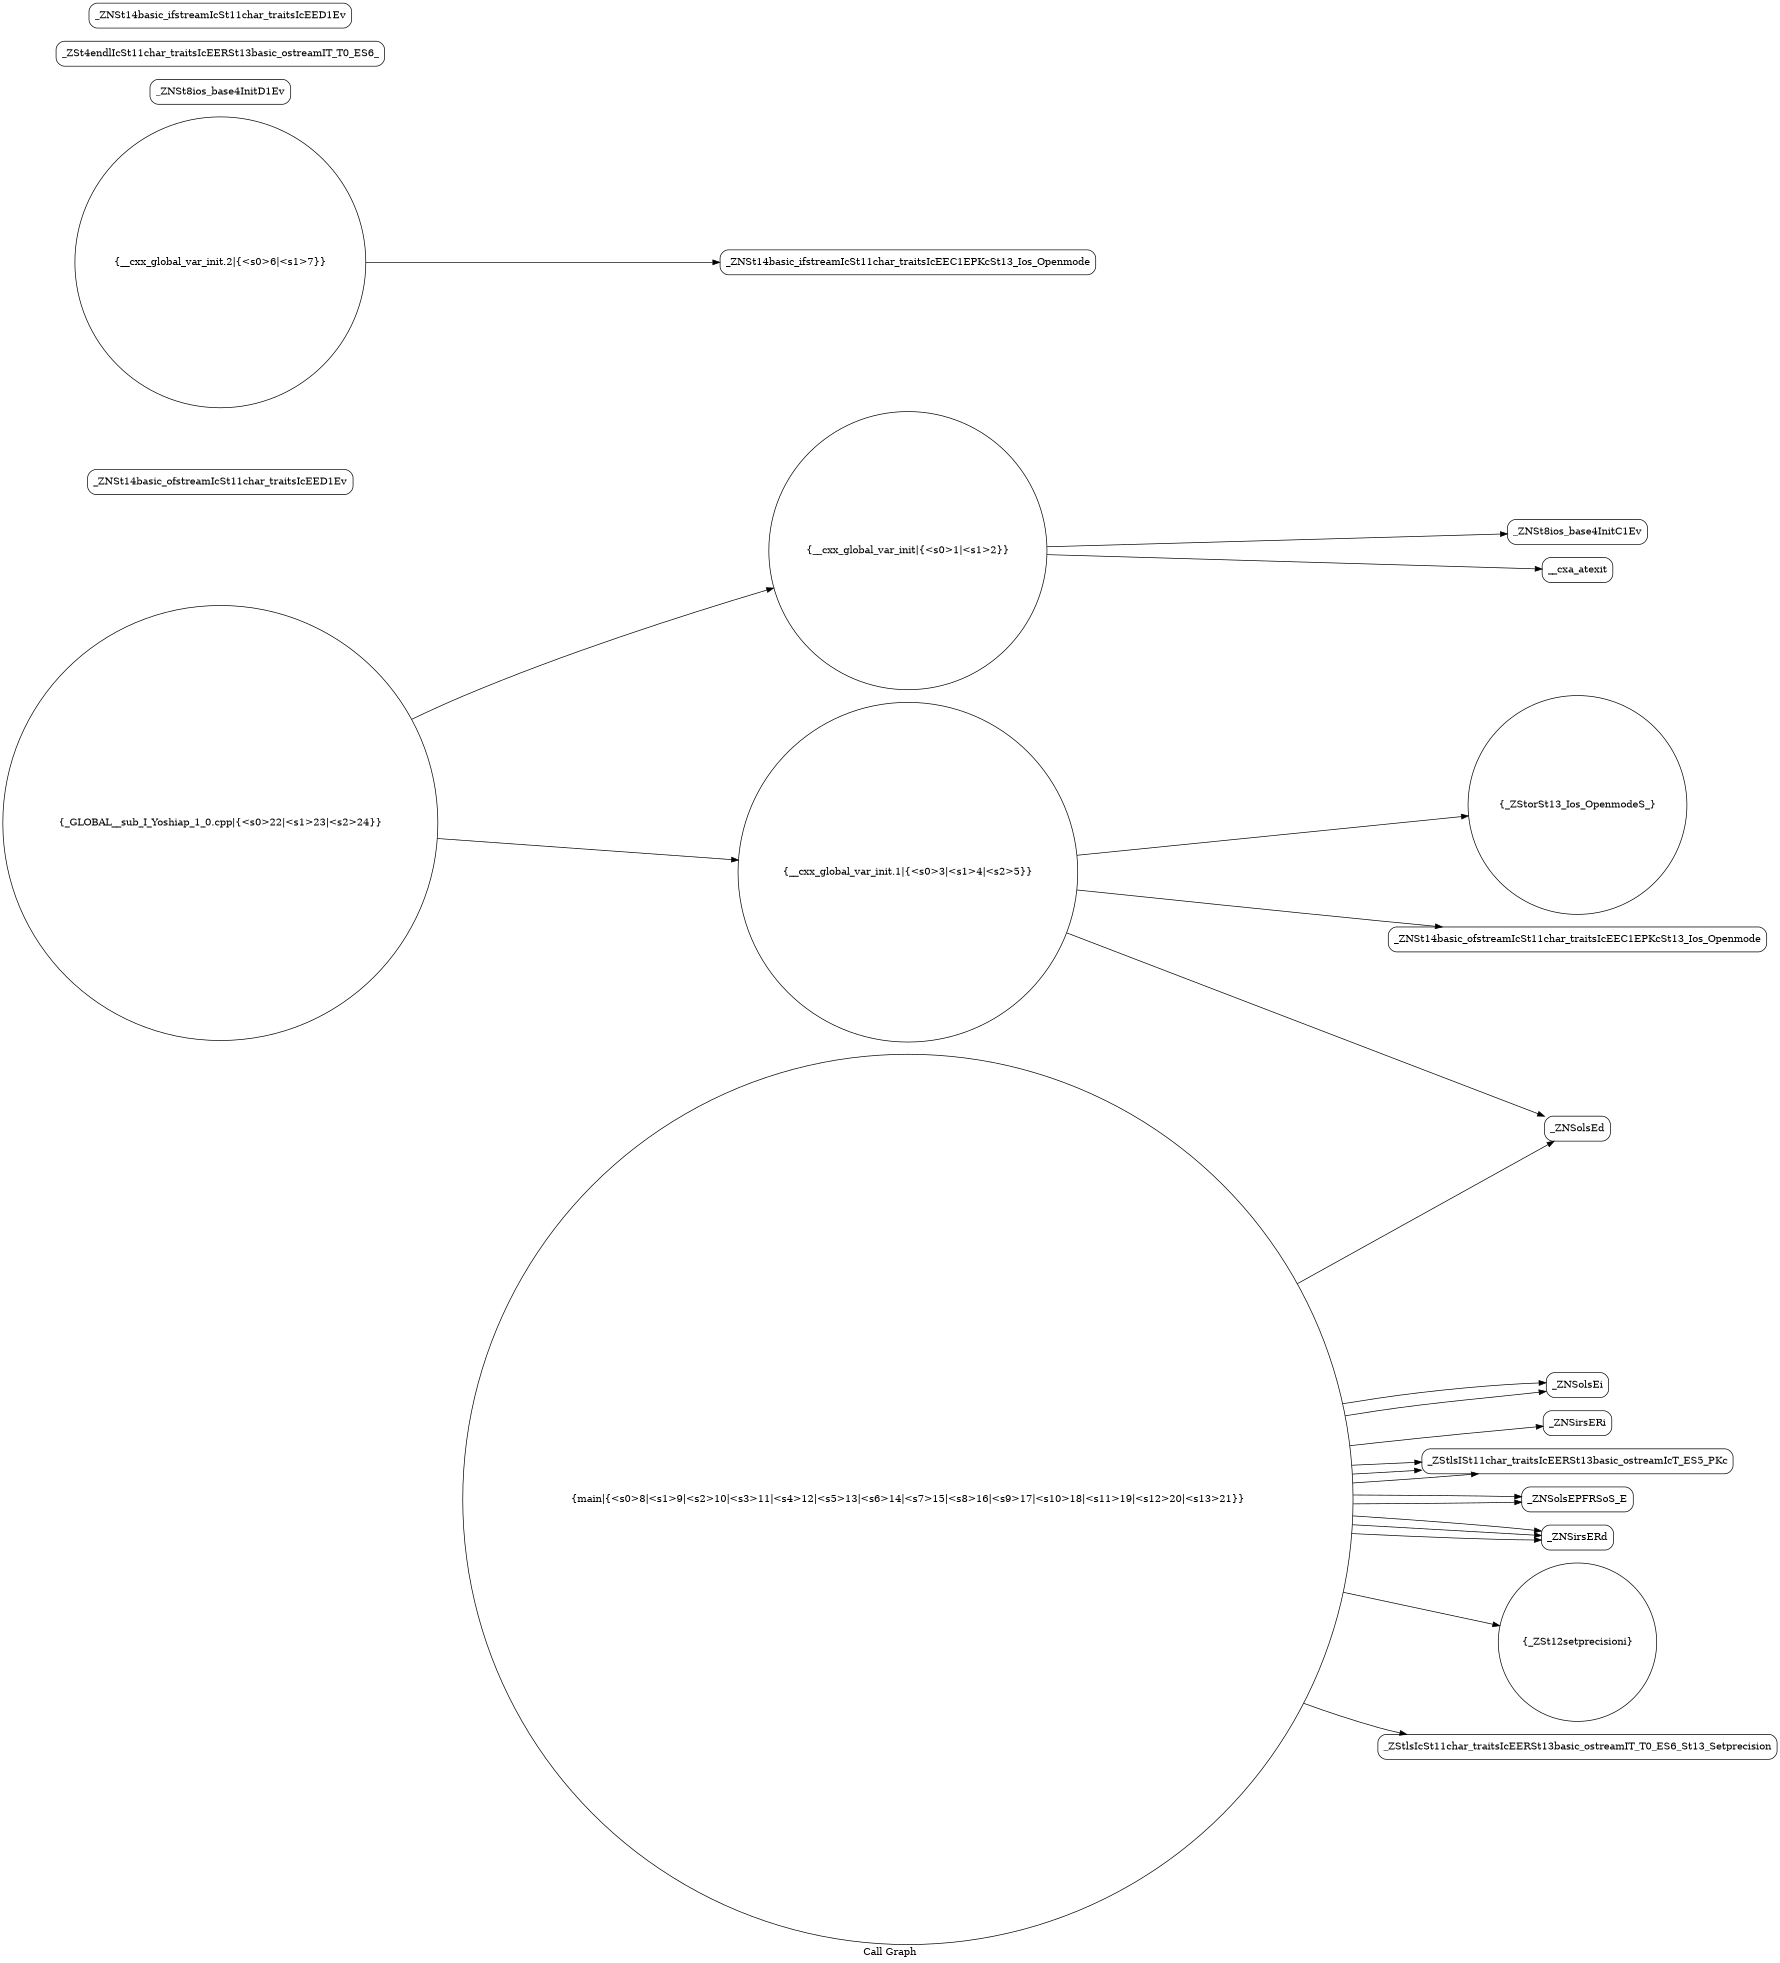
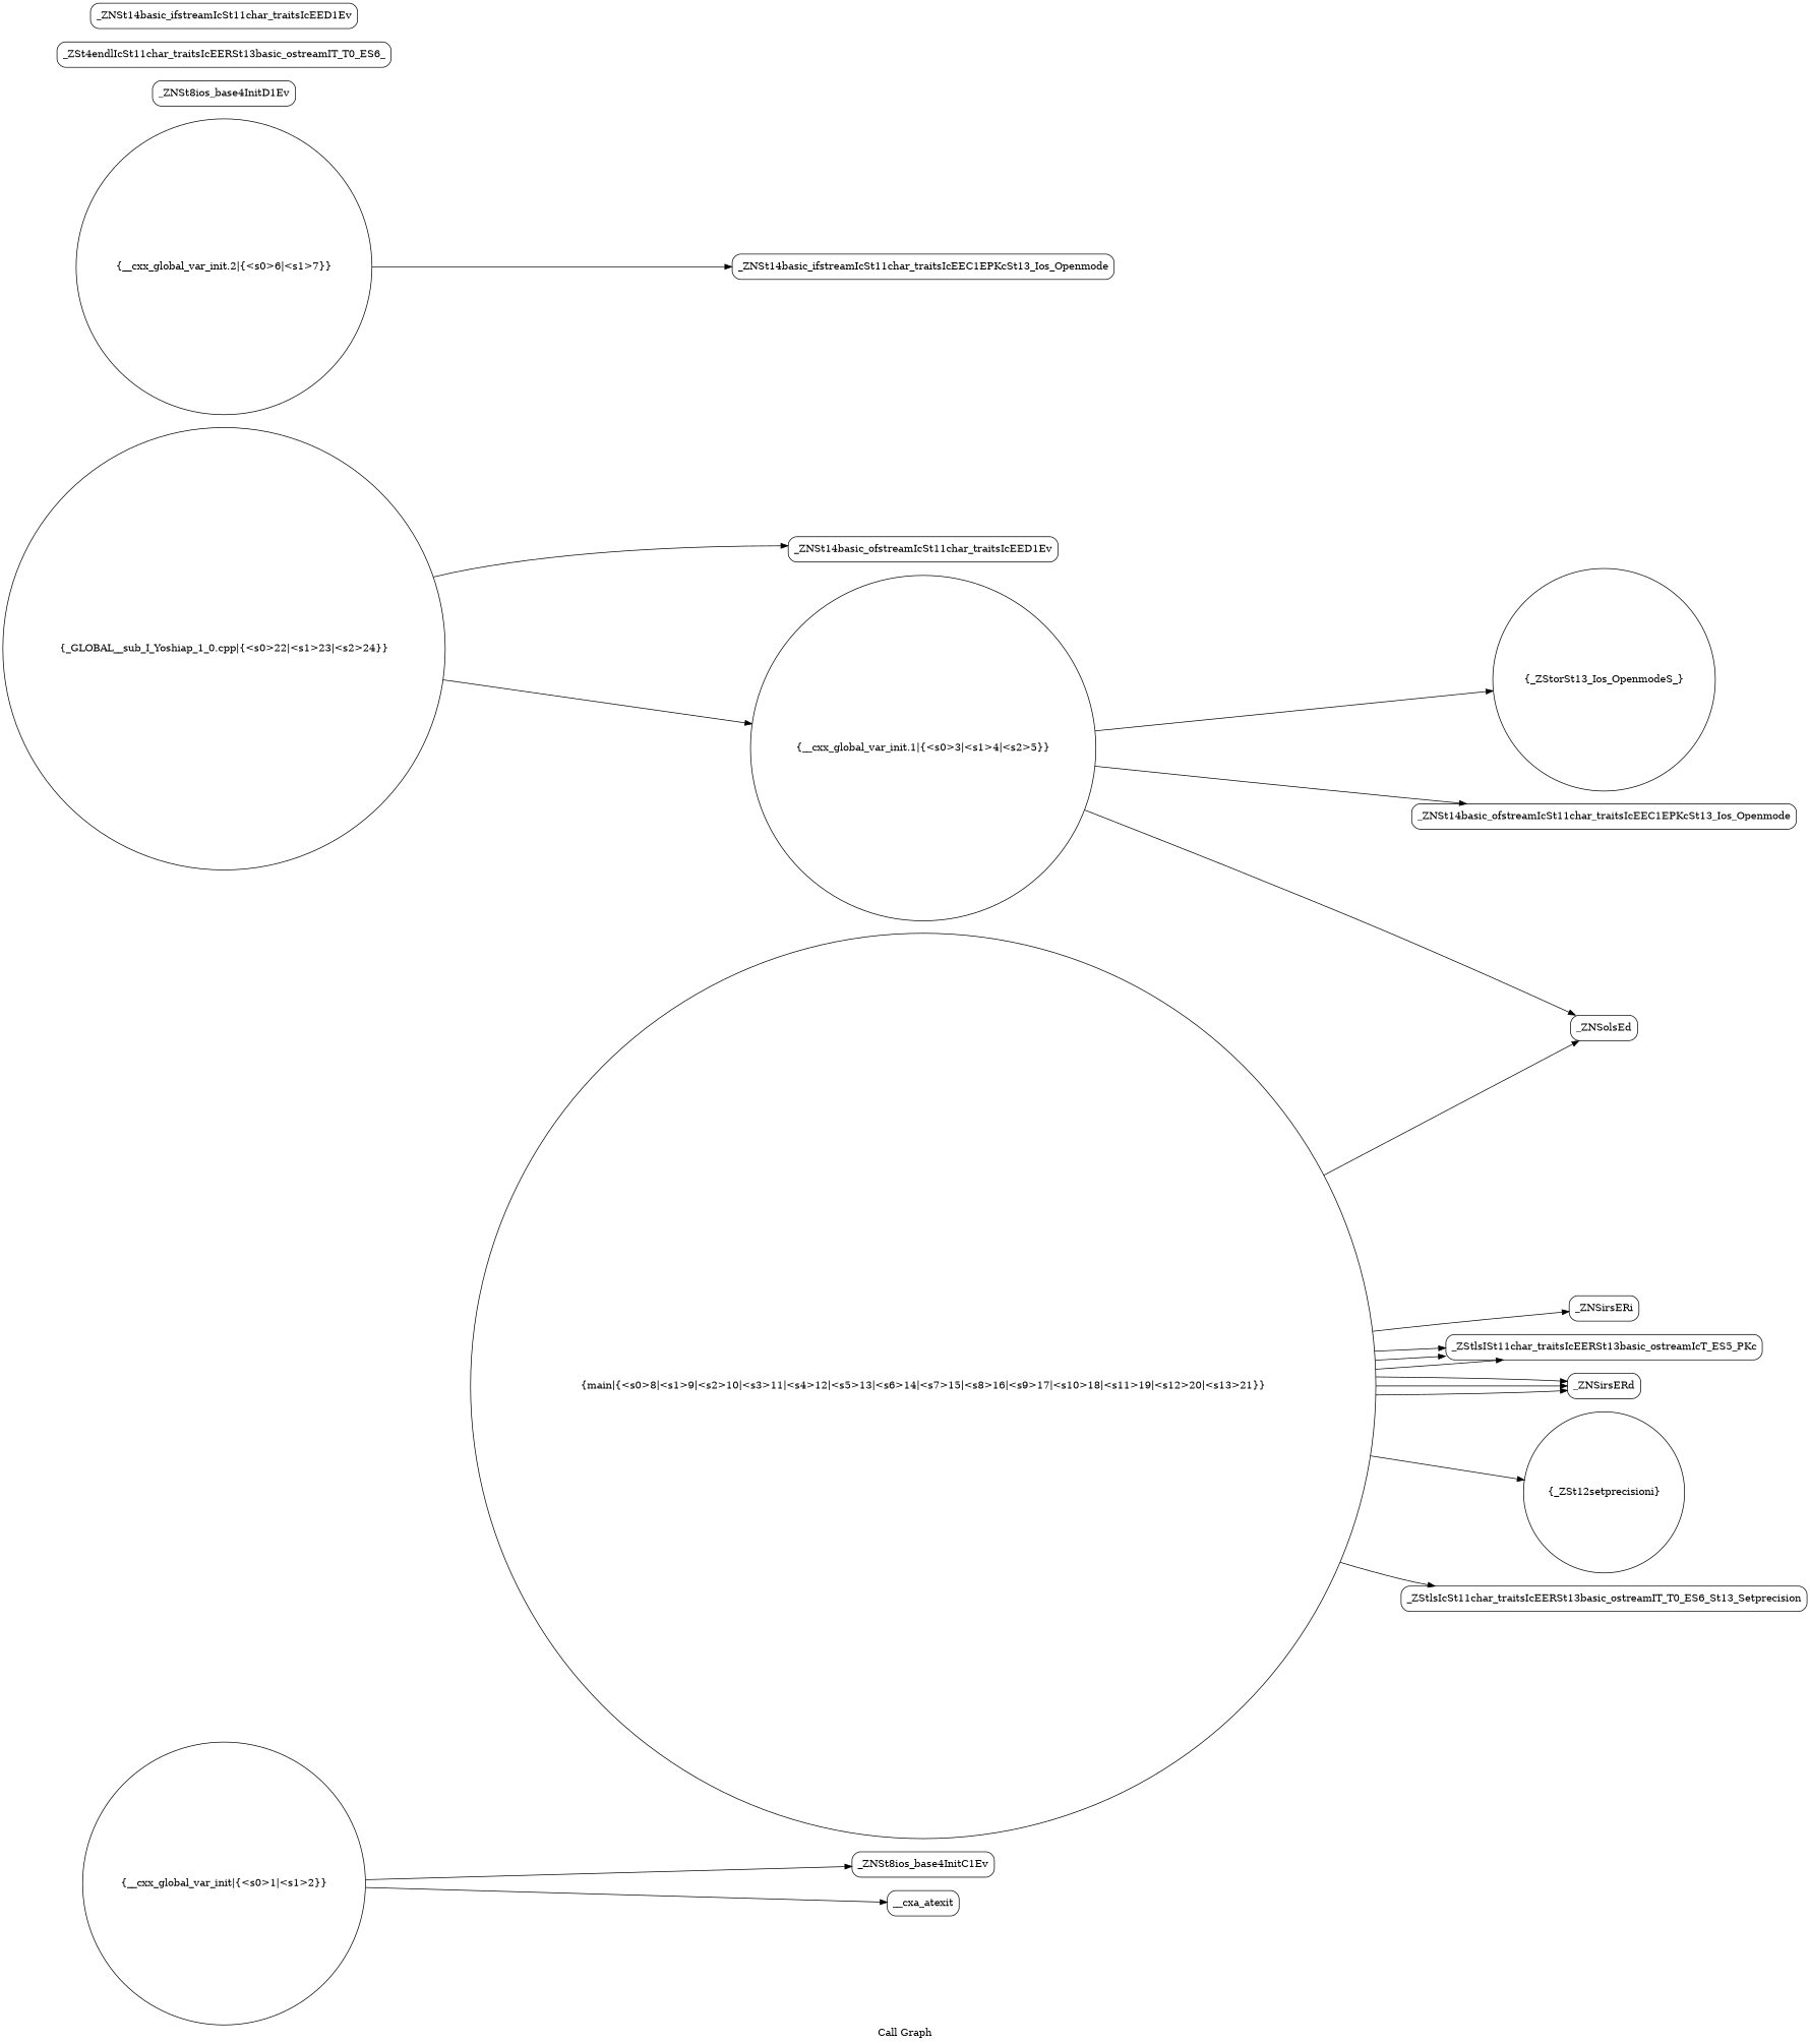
  digraph {
    label="Call Graph"
    rankdir=LR
    node [shape=Mrecord]
    edge [color=black tailport=s0]
    n1 [label="{__cxx_global_var_init|{<s0>1|<s1>2}}" shape=circle]
    n2 [label="{_ZNSt8ios_base4InitC1Ev}"]
    n3 [label="{__cxa_atexit}"]
    n4 [label="{_ZNSt14basic_ofstreamIcSt11char_traitsIcEED1Ev}"]
-   n5 [label="{_ZNSolsEi}"]
    n6 [label="{_GLOBAL__sub_I_Yoshiap_1_0.cpp|{<s0>22|<s1>23|<s2>24}}" shape=circle]
    n7 [label="{__cxx_global_var_init.1|{<s0>3|<s1>4|<s2>5}}" shape=circle]
    n8 [label="{_ZStorSt13_Ios_OpenmodeS_}" shape=circle]
    n9 [label="{_ZNSt14basic_ofstreamIcSt11char_traitsIcEEC1EPKcSt13_Ios_Openmode}"]
    n10 [label="{_ZNSolsEd}"]
    n11 [label="{__cxx_global_var_init.2|{<s0>6|<s1>7}}" shape=circle]
    n12 [label="{_ZNSt14basic_ifstreamIcSt11char_traitsIcEEC1EPKcSt13_Ios_Openmode}"]
    n13 [label="{_ZNSt8ios_base4InitD1Ev}"]
    n14 [label="{_ZSt4endlIcSt11char_traitsIcEERSt13basic_ostreamIT_T0_ES6_}"]
    n15 [label="{main|{<s0>8|<s1>9|<s2>10|<s3>11|<s4>12|<s5>13|<s6>14|<s7>15|<s8>16|<s9>17|<s10>18|<s11>19|<s12>20|<s13>21}}" shape=circle]
    n16 [label="{_ZNSirsERi}"]
    n17 [label="{_ZStlsISt11char_traitsIcEERSt13basic_ostreamIcT_ES5_PKc}"]
-   n18 [label="{_ZNSolsEPFRSoS_E}"]
    n19 [label="{_ZNSirsERd}"]
    n20 [label="{_ZSt12setprecisioni}" shape=circle]
    n21 [label="{_ZStlsIcSt11char_traitsIcEERSt13basic_ostreamIT_T0_ES6_St13_Setprecision}"]
    n22 [label="{_ZNSt14basic_ifstreamIcSt11char_traitsIcEED1Ev}"]
    n1 -> n2
    n1 -> n3 [tailport=s1]
-   n6 -> n1
+   n6 -> n4
    n6 -> n7 [tailport=s1]
    n7 -> n8
    n7 -> n9 [tailport=s1]
    n7 -> n10 [tailport=s2]
    n11 -> n12
-   n15 -> n5 [tailport=s2]
-   n15 -> n5 [tailport=s10]
    n15 -> n10 [tailport=s12]
    n15 -> n16
    n15 -> n17 [tailport=s1]
    n15 -> n17 [tailport=s9]
    n15 -> n17 [tailport=s11]
-   n15 -> n18 [tailport=s3]
-   n15 -> n18 [tailport=s13]
    n15 -> n19 [tailport=s4]
    n15 -> n19 [tailport=s5]
    n15 -> n19 [tailport=s6]
    n15 -> n20 [tailport=s7]
    n15 -> n21 [tailport=s8]
  }
